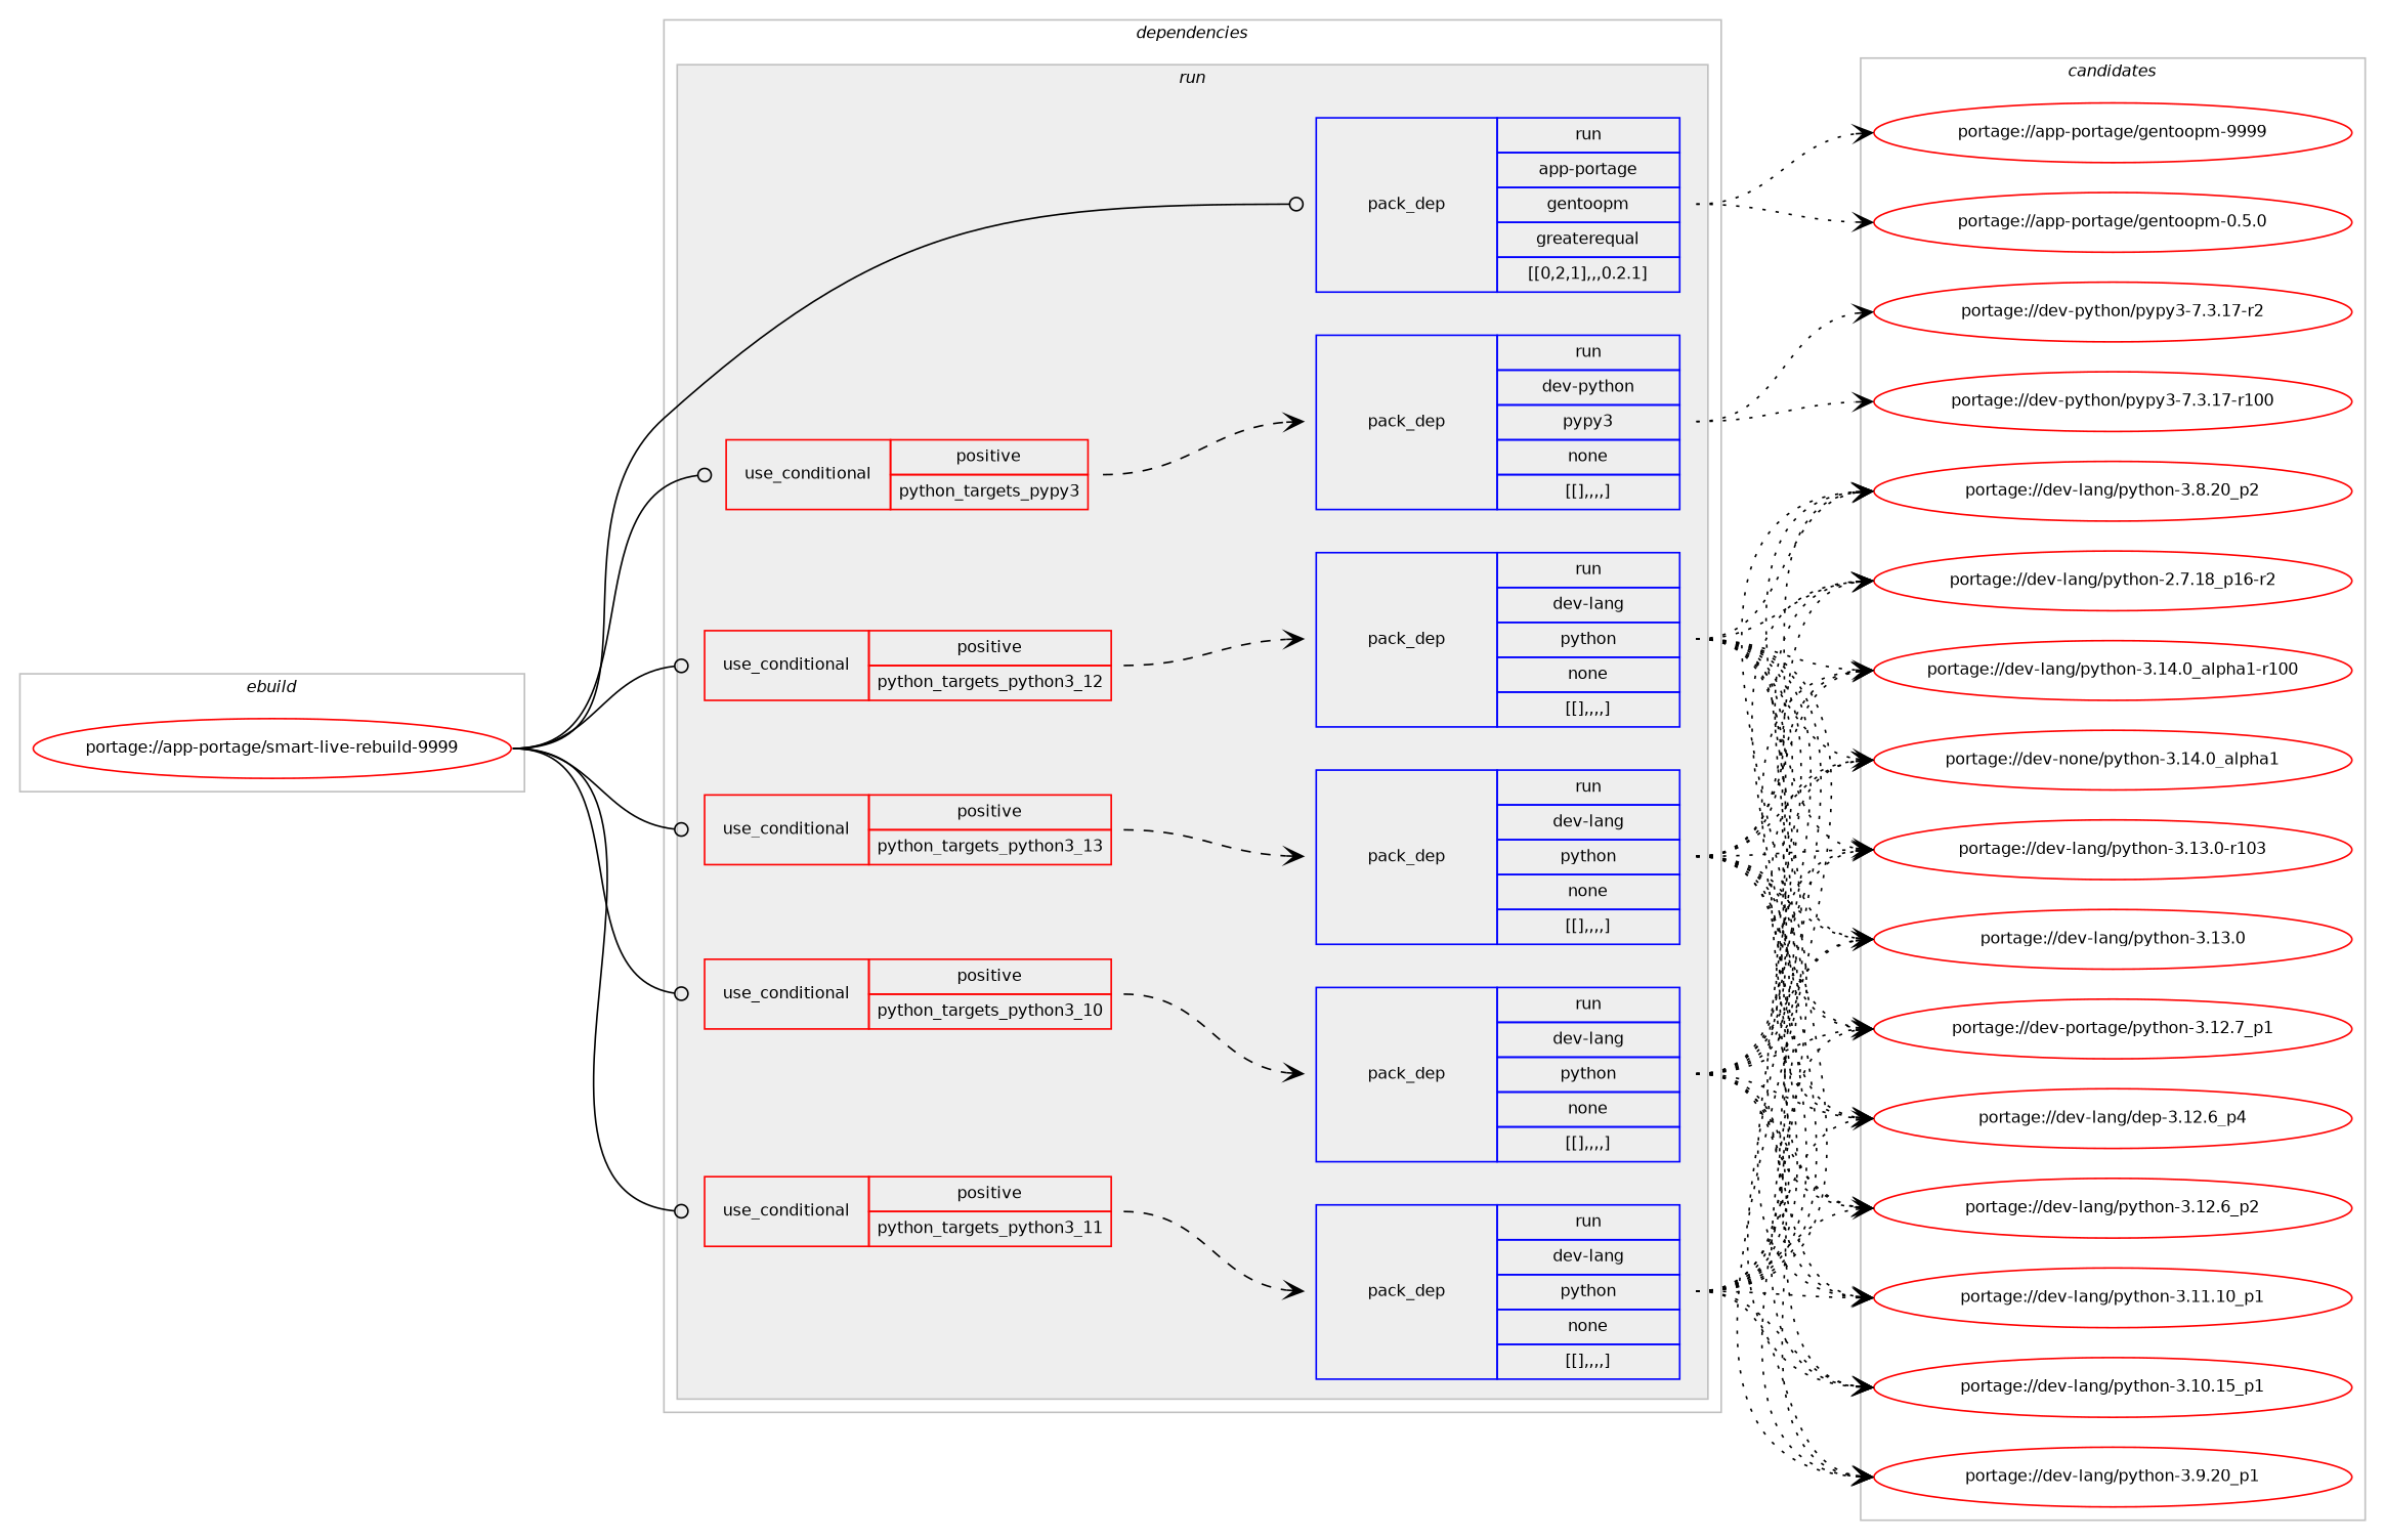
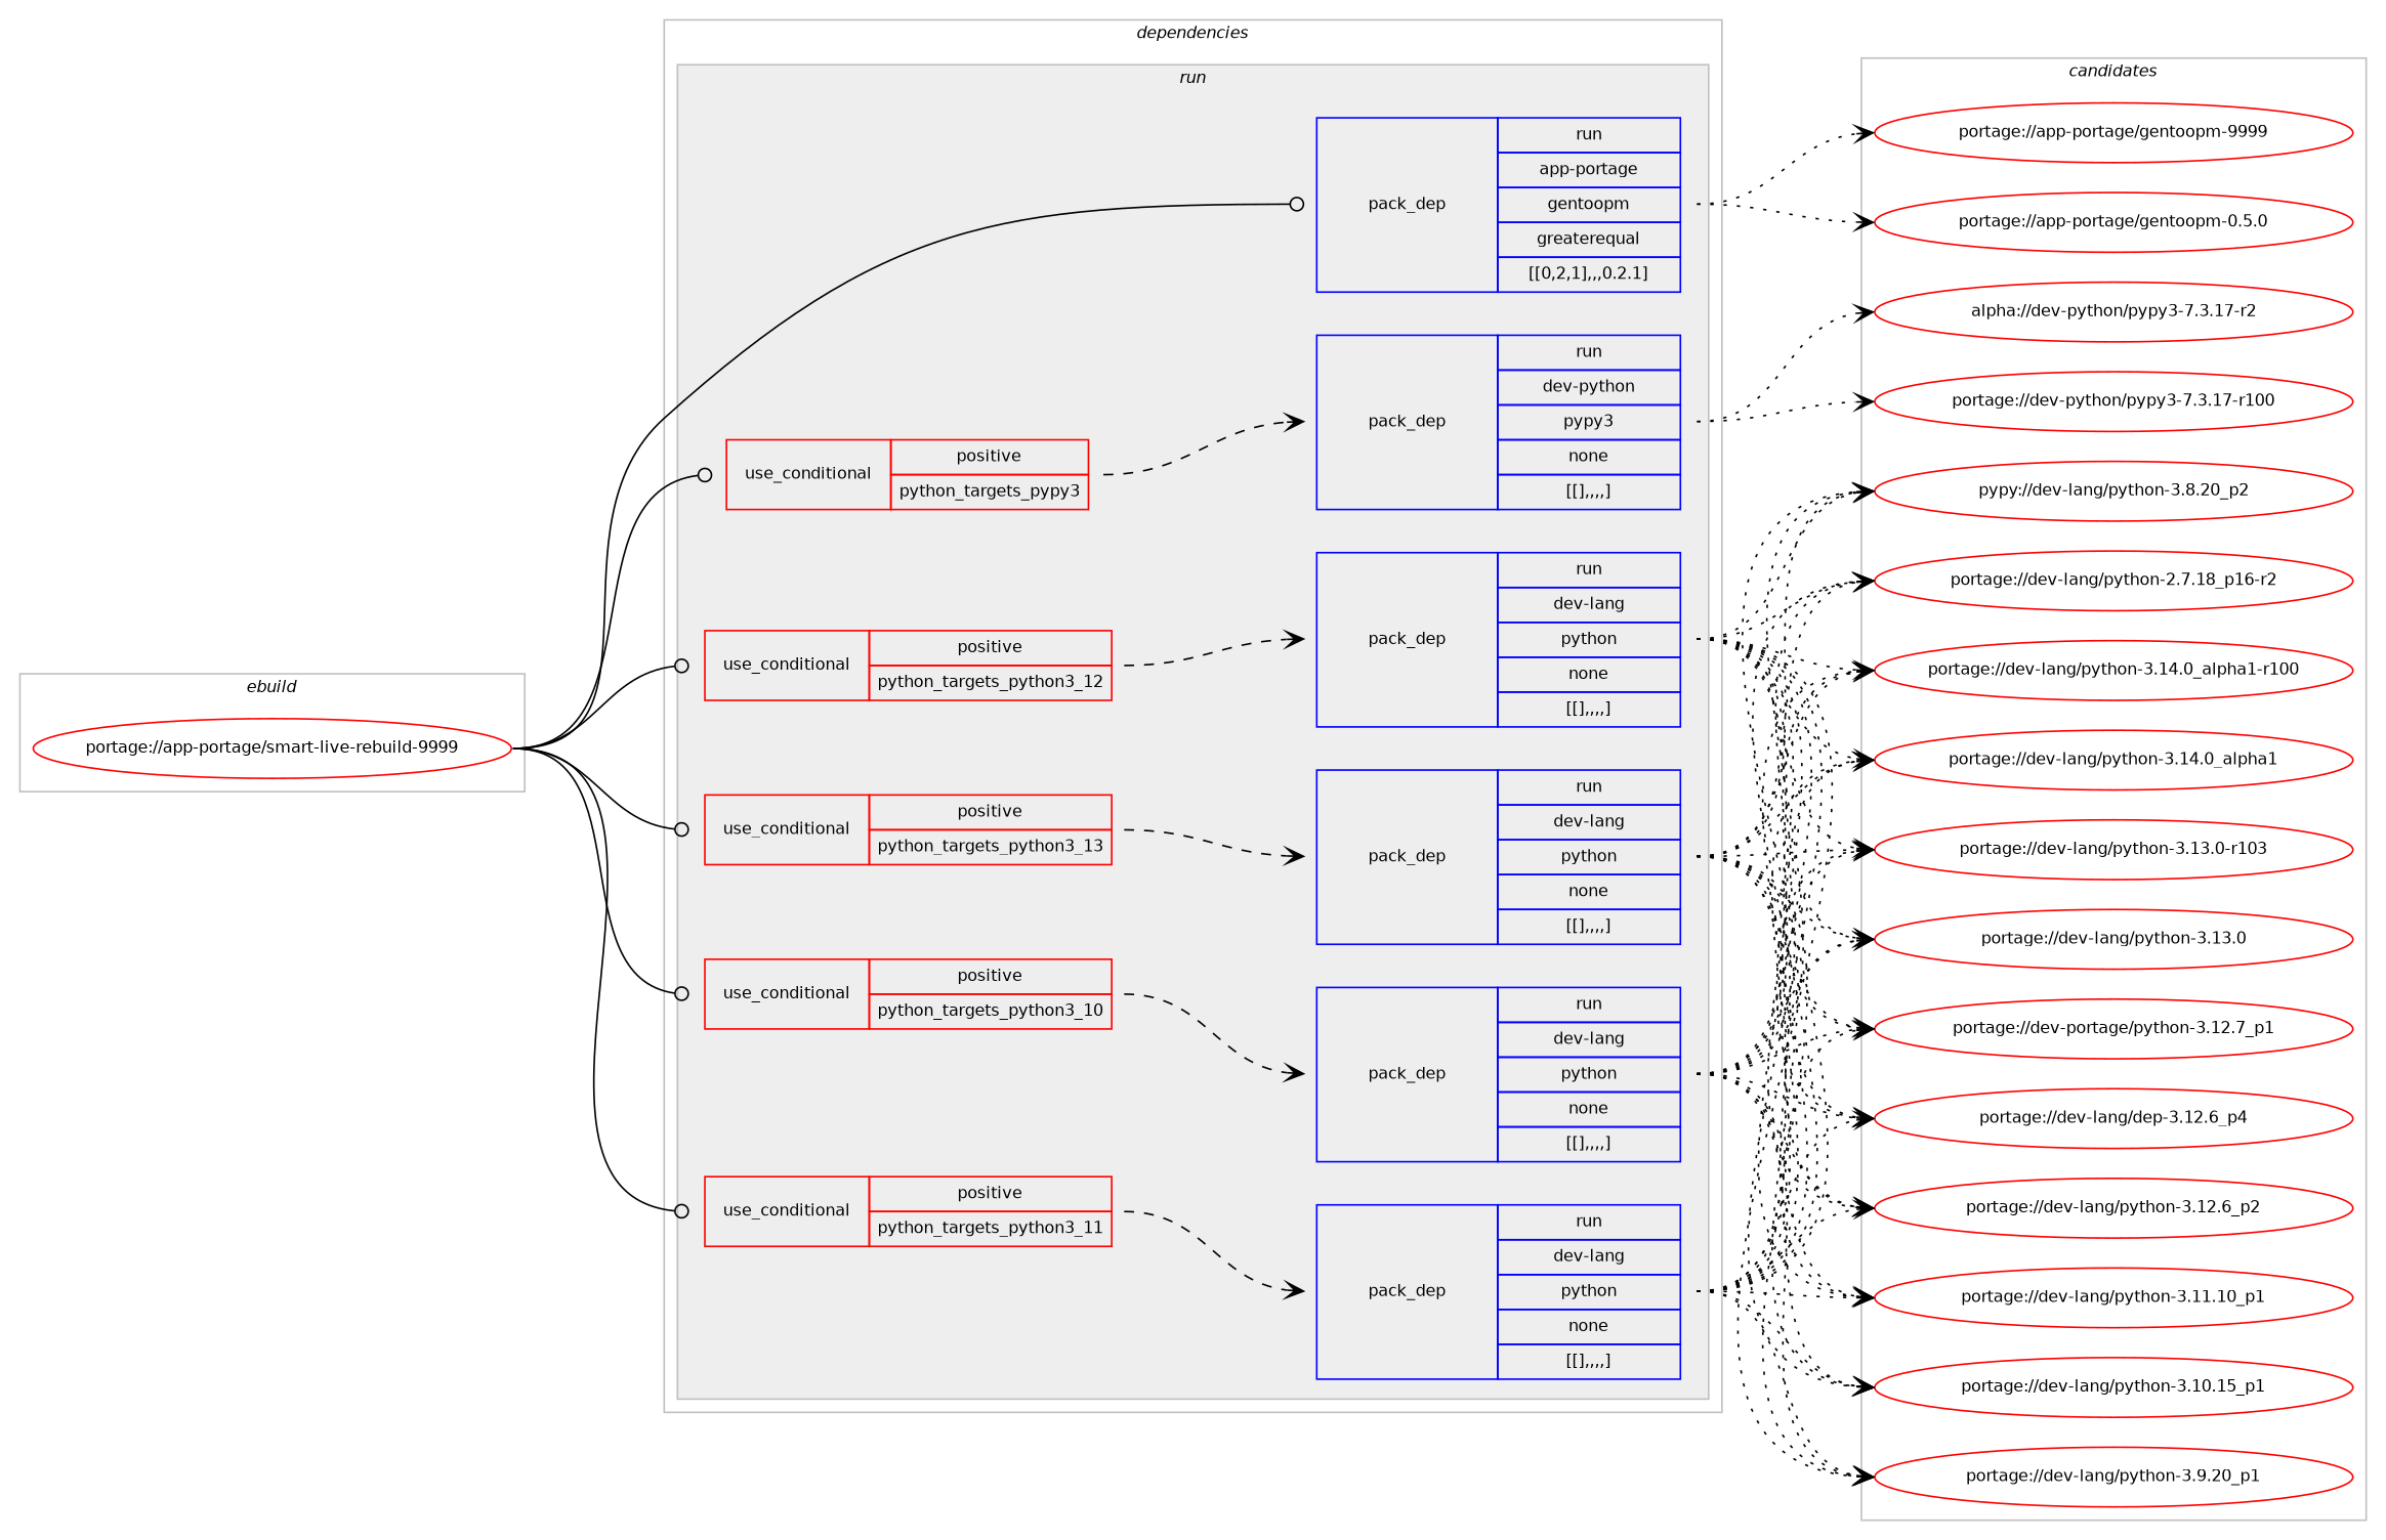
  digraph {
    compound=true
    concentrate=true
    fontname=Helvetica
    fontsize=10
    newrank=true
    rankdir=LR
    ranksep=1.5
    node [color=red fontname=Helvetica fontsize=10]
    edge [arrowhead=vee headport=w style=dotted tailport=e weight=100]
    n1 [label="portage://app-portage/smart-live-rebuild-9999" width=4]
    n2 [color=blue label=<<TABLE BORDER="0" CELLBORDER="1" CELLSPACING="0" CELLPADDING="4" WIDTH="220"><TR><TD ROWSPAN="6" CELLPADDING="30">pack_dep</TD></TR><TR><TD WIDTH="110">run</TD></TR><TR><TD>app-portage</TD></TR><TR><TD>gentoopm</TD></TR><TR><TD>greaterequal</TD></TR><TR><TD>[[0,2,1],,,0.2.1]</TD></TR></TABLE>> shape=none]
    n3 [color=blue label=<<TABLE BORDER="0" CELLBORDER="1" CELLSPACING="0" CELLPADDING="4" WIDTH="220"><TR><TD ROWSPAN="6" CELLPADDING="30">pack_dep</TD></TR><TR><TD WIDTH="110">run</TD></TR><TR><TD>dev-python</TD></TR><TR><TD>pypy3</TD></TR><TR><TD>none</TD></TR><TR><TD>[[],,,,]</TD></TR></TABLE>> shape=none]
    n4 [label=<<TABLE BORDER="0" CELLBORDER="1" CELLSPACING="0" CELLPADDING="4"><TR><TD ROWSPAN="3" CELLPADDING="10">use_conditional</TD></TR><TR><TD>positive</TD></TR><TR><TD>python_targets_pypy3</TD></TR></TABLE>> shape=none]
    n5 [color=blue label=<<TABLE BORDER="0" CELLBORDER="1" CELLSPACING="0" CELLPADDING="4" WIDTH="220"><TR><TD ROWSPAN="6" CELLPADDING="30">pack_dep</TD></TR><TR><TD WIDTH="110">run</TD></TR><TR><TD>dev-lang</TD></TR><TR><TD>python</TD></TR><TR><TD>none</TD></TR><TR><TD>[[],,,,]</TD></TR></TABLE>> shape=none]
    n6 [label=<<TABLE BORDER="0" CELLBORDER="1" CELLSPACING="0" CELLPADDING="4"><TR><TD ROWSPAN="3" CELLPADDING="10">use_conditional</TD></TR><TR><TD>positive</TD></TR><TR><TD>python_targets_python3_10</TD></TR></TABLE>> shape=none]
    n7 [color=blue label=<<TABLE BORDER="0" CELLBORDER="1" CELLSPACING="0" CELLPADDING="4" WIDTH="220"><TR><TD ROWSPAN="6" CELLPADDING="30">pack_dep</TD></TR><TR><TD WIDTH="110">run</TD></TR><TR><TD>dev-lang</TD></TR><TR><TD>python</TD></TR><TR><TD>none</TD></TR><TR><TD>[[],,,,]</TD></TR></TABLE>> shape=none]
    n8 [label=<<TABLE BORDER="0" CELLBORDER="1" CELLSPACING="0" CELLPADDING="4"><TR><TD ROWSPAN="3" CELLPADDING="10">use_conditional</TD></TR><TR><TD>positive</TD></TR><TR><TD>python_targets_python3_11</TD></TR></TABLE>> shape=none]
    n9 [color=blue label=<<TABLE BORDER="0" CELLBORDER="1" CELLSPACING="0" CELLPADDING="4" WIDTH="220"><TR><TD ROWSPAN="6" CELLPADDING="30">pack_dep</TD></TR><TR><TD WIDTH="110">run</TD></TR><TR><TD>dev-lang</TD></TR><TR><TD>python</TD></TR><TR><TD>none</TD></TR><TR><TD>[[],,,,]</TD></TR></TABLE>> shape=none]
    n10 [label=<<TABLE BORDER="0" CELLBORDER="1" CELLSPACING="0" CELLPADDING="4"><TR><TD ROWSPAN="3" CELLPADDING="10">use_conditional</TD></TR><TR><TD>positive</TD></TR><TR><TD>python_targets_python3_12</TD></TR></TABLE>> shape=none]
    n11 [color=blue label=<<TABLE BORDER="0" CELLBORDER="1" CELLSPACING="0" CELLPADDING="4" WIDTH="220"><TR><TD ROWSPAN="6" CELLPADDING="30">pack_dep</TD></TR><TR><TD WIDTH="110">run</TD></TR><TR><TD>dev-lang</TD></TR><TR><TD>python</TD></TR><TR><TD>none</TD></TR><TR><TD>[[],,,,]</TD></TR></TABLE>> shape=none]
    n12 [label=<<TABLE BORDER="0" CELLBORDER="1" CELLSPACING="0" CELLPADDING="4"><TR><TD ROWSPAN="3" CELLPADDING="10">use_conditional</TD></TR><TR><TD>positive</TD></TR><TR><TD>python_targets_python3_13</TD></TR></TABLE>> shape=none]
-   n13 [label="portage://dev-python/pypy3-7.3.17-r2" width=4]
+   n13 [label="alpha://dev-python/pypy3-7.3.17-r2" width=4]
    n14 [label="portage://dev-python/pypy3-7.3.17-r100" width=4]
    n15 [label="portage://dev-lang/python-3.14.0_alpha1-r100" width=4]
-   n16 [label="portage://dev-none/python-3.14.0_alpha1" width=4]
+   n16 [label="portage://dev-lang/python-3.14.0_alpha1" width=4]
    n17 [label="portage://dev-lang/python-3.13.0-r103" width=4]
    n18 [label="portage://dev-lang/python-3.13.0" width=4]
    n19 [label="portage://dev-portage/python-3.12.7_p1" width=4]
    n20 [label="portage://dev-lang/dep-3.12.6_p4" width=4]
    n21 [label="portage://dev-lang/python-3.12.6_p2" width=4]
    n22 [label="portage://dev-lang/python-3.11.10_p1" width=4]
    n23 [label="portage://dev-lang/python-3.10.15_p1" width=4]
    n24 [label="portage://dev-lang/python-3.9.20_p1" width=4]
-   n25 [label="portage://dev-lang/python-3.8.20_p2" width=4]
+   n25 [label="pypy://dev-lang/python-3.8.20_p2" width=4]
    n26 [label="portage://dev-lang/python-2.7.18_p16-r2" width=4]
    n27 [label="portage://app-portage/gentoopm-9999" width=4]
    n28 [label="portage://app-portage/gentoopm-0.5.0" width=4]
    subgraph cluster_1 {
      color=gray
      label=<<i>ebuild</i>>
      n1
    }
    subgraph cluster_2 {
      color=gray
      label=<<i>dependencies</i>>
      subgraph cluster_3 {
        color=gray
        fillcolor="#eeeeee"
        label=<<i>compile</i>>
        style=filled
      }
      subgraph cluster_4 {
        color=gray
        fillcolor="#eeeeee"
        label=<<i>compile and run</i>>
        style=filled
      }
      subgraph cluster_5 {
        color=gray
        fillcolor="#eeeeee"
        label=<<i>run</i>>
        style=filled
        subgraph sub_6 {
          color=gray
          fillcolor="#eeeeee"
          label=<<i>run</i>>
          style=filled
          n2
        }
        subgraph sub_7 {
          color=gray
          fillcolor="#eeeeee"
          label=<<i>run</i>>
          style=filled
          n4
          subgraph sub_8 {
            color=gray
            fillcolor="#eeeeee"
            label=<<i>run</i>>
            style=filled
            n3
          }
        }
        subgraph sub_9 {
          color=gray
          fillcolor="#eeeeee"
          label=<<i>run</i>>
          style=filled
          n6
          subgraph sub_10 {
            color=gray
            fillcolor="#eeeeee"
            label=<<i>run</i>>
            style=filled
            n5
          }
        }
        subgraph sub_11 {
          color=gray
          fillcolor="#eeeeee"
          label=<<i>run</i>>
          style=filled
          n8
          subgraph sub_12 {
            color=gray
            fillcolor="#eeeeee"
            label=<<i>run</i>>
            style=filled
            n7
          }
        }
        subgraph sub_13 {
          color=gray
          fillcolor="#eeeeee"
          label=<<i>run</i>>
          style=filled
          n10
          subgraph sub_14 {
            color=gray
            fillcolor="#eeeeee"
            label=<<i>run</i>>
            style=filled
            n9
          }
        }
        subgraph sub_15 {
          color=gray
          fillcolor="#eeeeee"
          label=<<i>run</i>>
          style=filled
          n12
          subgraph sub_16 {
            color=gray
            fillcolor="#eeeeee"
            label=<<i>run</i>>
            style=filled
            n11
          }
        }
      }
    }
    subgraph cluster_17 {
      color=gray
      label=<<i>candidates</i>>
      rank=same
      subgraph sub_18 {
        color=black
        label=<<i>candidates</i>>
        nodesep=1
        rank=same
        n13
        n14
      }
      subgraph sub_19 {
        color=black
        label=<<i>candidates</i>>
        nodesep=1
        rank=same
        n15
        n16
        n17
        n18
        n19
        n20
        n21
        n22
        n23
        n24
        n25
        n26
      }
      subgraph sub_20 {
        color=black
        label=<<i>candidates</i>>
        nodesep=1
        rank=same
        n15
        n16
        n17
        n18
        n19
        n20
        n21
        n22
        n23
        n24
        n25
        n26
      }
      subgraph sub_21 {
        color=black
        label=<<i>candidates</i>>
        nodesep=1
        rank=same
        n15
        n16
        n17
        n18
        n19
        n20
        n21
        n22
        n23
        n24
        n25
        n26
      }
      subgraph sub_22 {
        color=black
        label=<<i>candidates</i>>
        nodesep=1
        rank=same
        n15
        n16
        n17
        n18
        n19
        n20
        n21
        n22
        n23
        n24
        n25
        n26
      }
      subgraph sub_23 {
        color=black
        label=<<i>candidates</i>>
        nodesep=1
        rank=same
        n27
        n28
      }
    }
    n1 -> n2 [arrowhead=odot style=solid weight=20]
    n1 -> n4 [arrowhead=odot style=solid weight=20]
    n1 -> n6 [arrowhead=odot style=solid weight=20]
    n1 -> n8 [arrowhead=odot style=solid weight=20]
    n1 -> n10 [arrowhead=odot style=solid weight=20]
    n1 -> n12 [arrowhead=odot style=solid weight=20]
    n2 -> n27
    n2 -> n28
    n3 -> n13
    n3 -> n14
    n4 -> n3 [style=dashed weight=20]
    n5 -> n15
    n5 -> n16
    n5 -> n17
    n5 -> n18
    n5 -> n19
    n5 -> n20
    n5 -> n21
    n5 -> n22
    n5 -> n23
    n5 -> n24
    n5 -> n25
    n5 -> n26
    n6 -> n5 [style=dashed weight=20]
    n7 -> n15
    n7 -> n16
    n7 -> n17
    n7 -> n18
    n7 -> n19
    n7 -> n20
    n7 -> n21
    n7 -> n22
    n7 -> n23
    n7 -> n24
    n7 -> n25
    n7 -> n26
    n8 -> n7 [style=dashed weight=20]
    n9 -> n15
    n9 -> n16
    n9 -> n17
    n9 -> n18
    n9 -> n19
    n9 -> n20
    n9 -> n21
    n9 -> n22
    n9 -> n23
    n9 -> n24
    n9 -> n25
    n9 -> n26
    n10 -> n9 [style=dashed weight=20]
    n11 -> n15
    n11 -> n16
    n11 -> n17
    n11 -> n18
    n11 -> n19
    n11 -> n20
    n11 -> n21
    n11 -> n22
    n11 -> n23
    n11 -> n24
    n11 -> n25
    n11 -> n26
    n12 -> n11 [style=dashed weight=20]
  }
